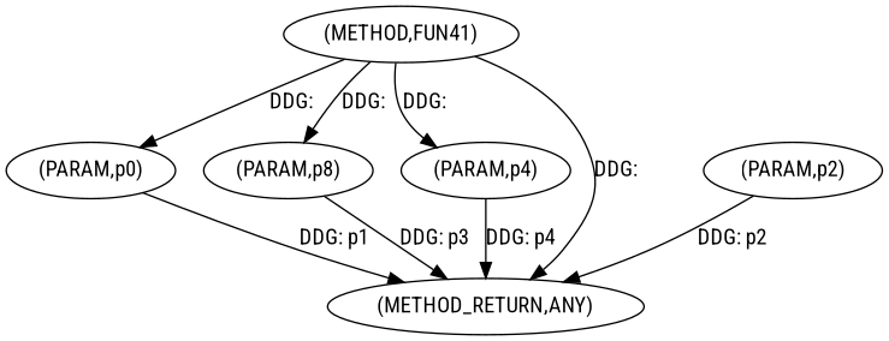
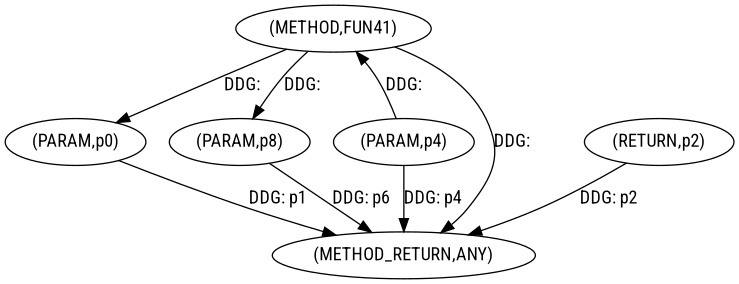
  digraph {
    fontname="Roboto Condensed"
    node [fontname="Roboto Condensed"]
    edge [fontname="Roboto Condensed"]
    n1 [label="(METHOD,FUN41)"]
    n2 [label="(PARAM,p0)"]
    n3 [label="(PARAM,p8)"]
    n4 [label="(PARAM,p4)"]
    n5 [label="(METHOD_RETURN,ANY)"]
-   n6 [label="(PARAM,p2)"]
+   n6 [label="(RETURN,p2)"]
    n1 -> n2 [label="DDG: "]
    n1 -> n3 [label="DDG: "]
-   n1 -> n4 [label="DDG: "]
+   n4 -> n1 [label="DDG: "]
    n1 -> n5 [label="DDG: "]
    n2 -> n5 [label="DDG: p1"]
-   n3 -> n5 [label="DDG: p3"]
+   n3 -> n5 [label="DDG: p6"]
    n4 -> n5 [label="DDG: p4"]
    n6 -> n5 [label="DDG: p2"]
  }
